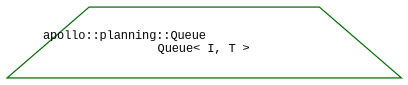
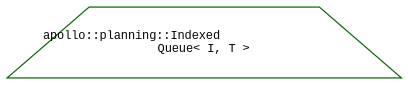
  digraph {
    rankdir=TB
    fontname="Liberation Mono"
-   n1 [color=darkgreen fillcolor=white fontname="Liberation Mono" fontsize=10 height=0.2 label="apollo::planning::Queue\lQueue\< I, T \>" shape=trapezium style=filled width=0.4]
+   n1 [color=darkgreen fillcolor=white fontname="Liberation Mono" fontsize=10 height=0.2 label="apollo::planning::Indexed\lQueue\< I, T \>" shape=trapezium style=filled width=0.4]
  }
